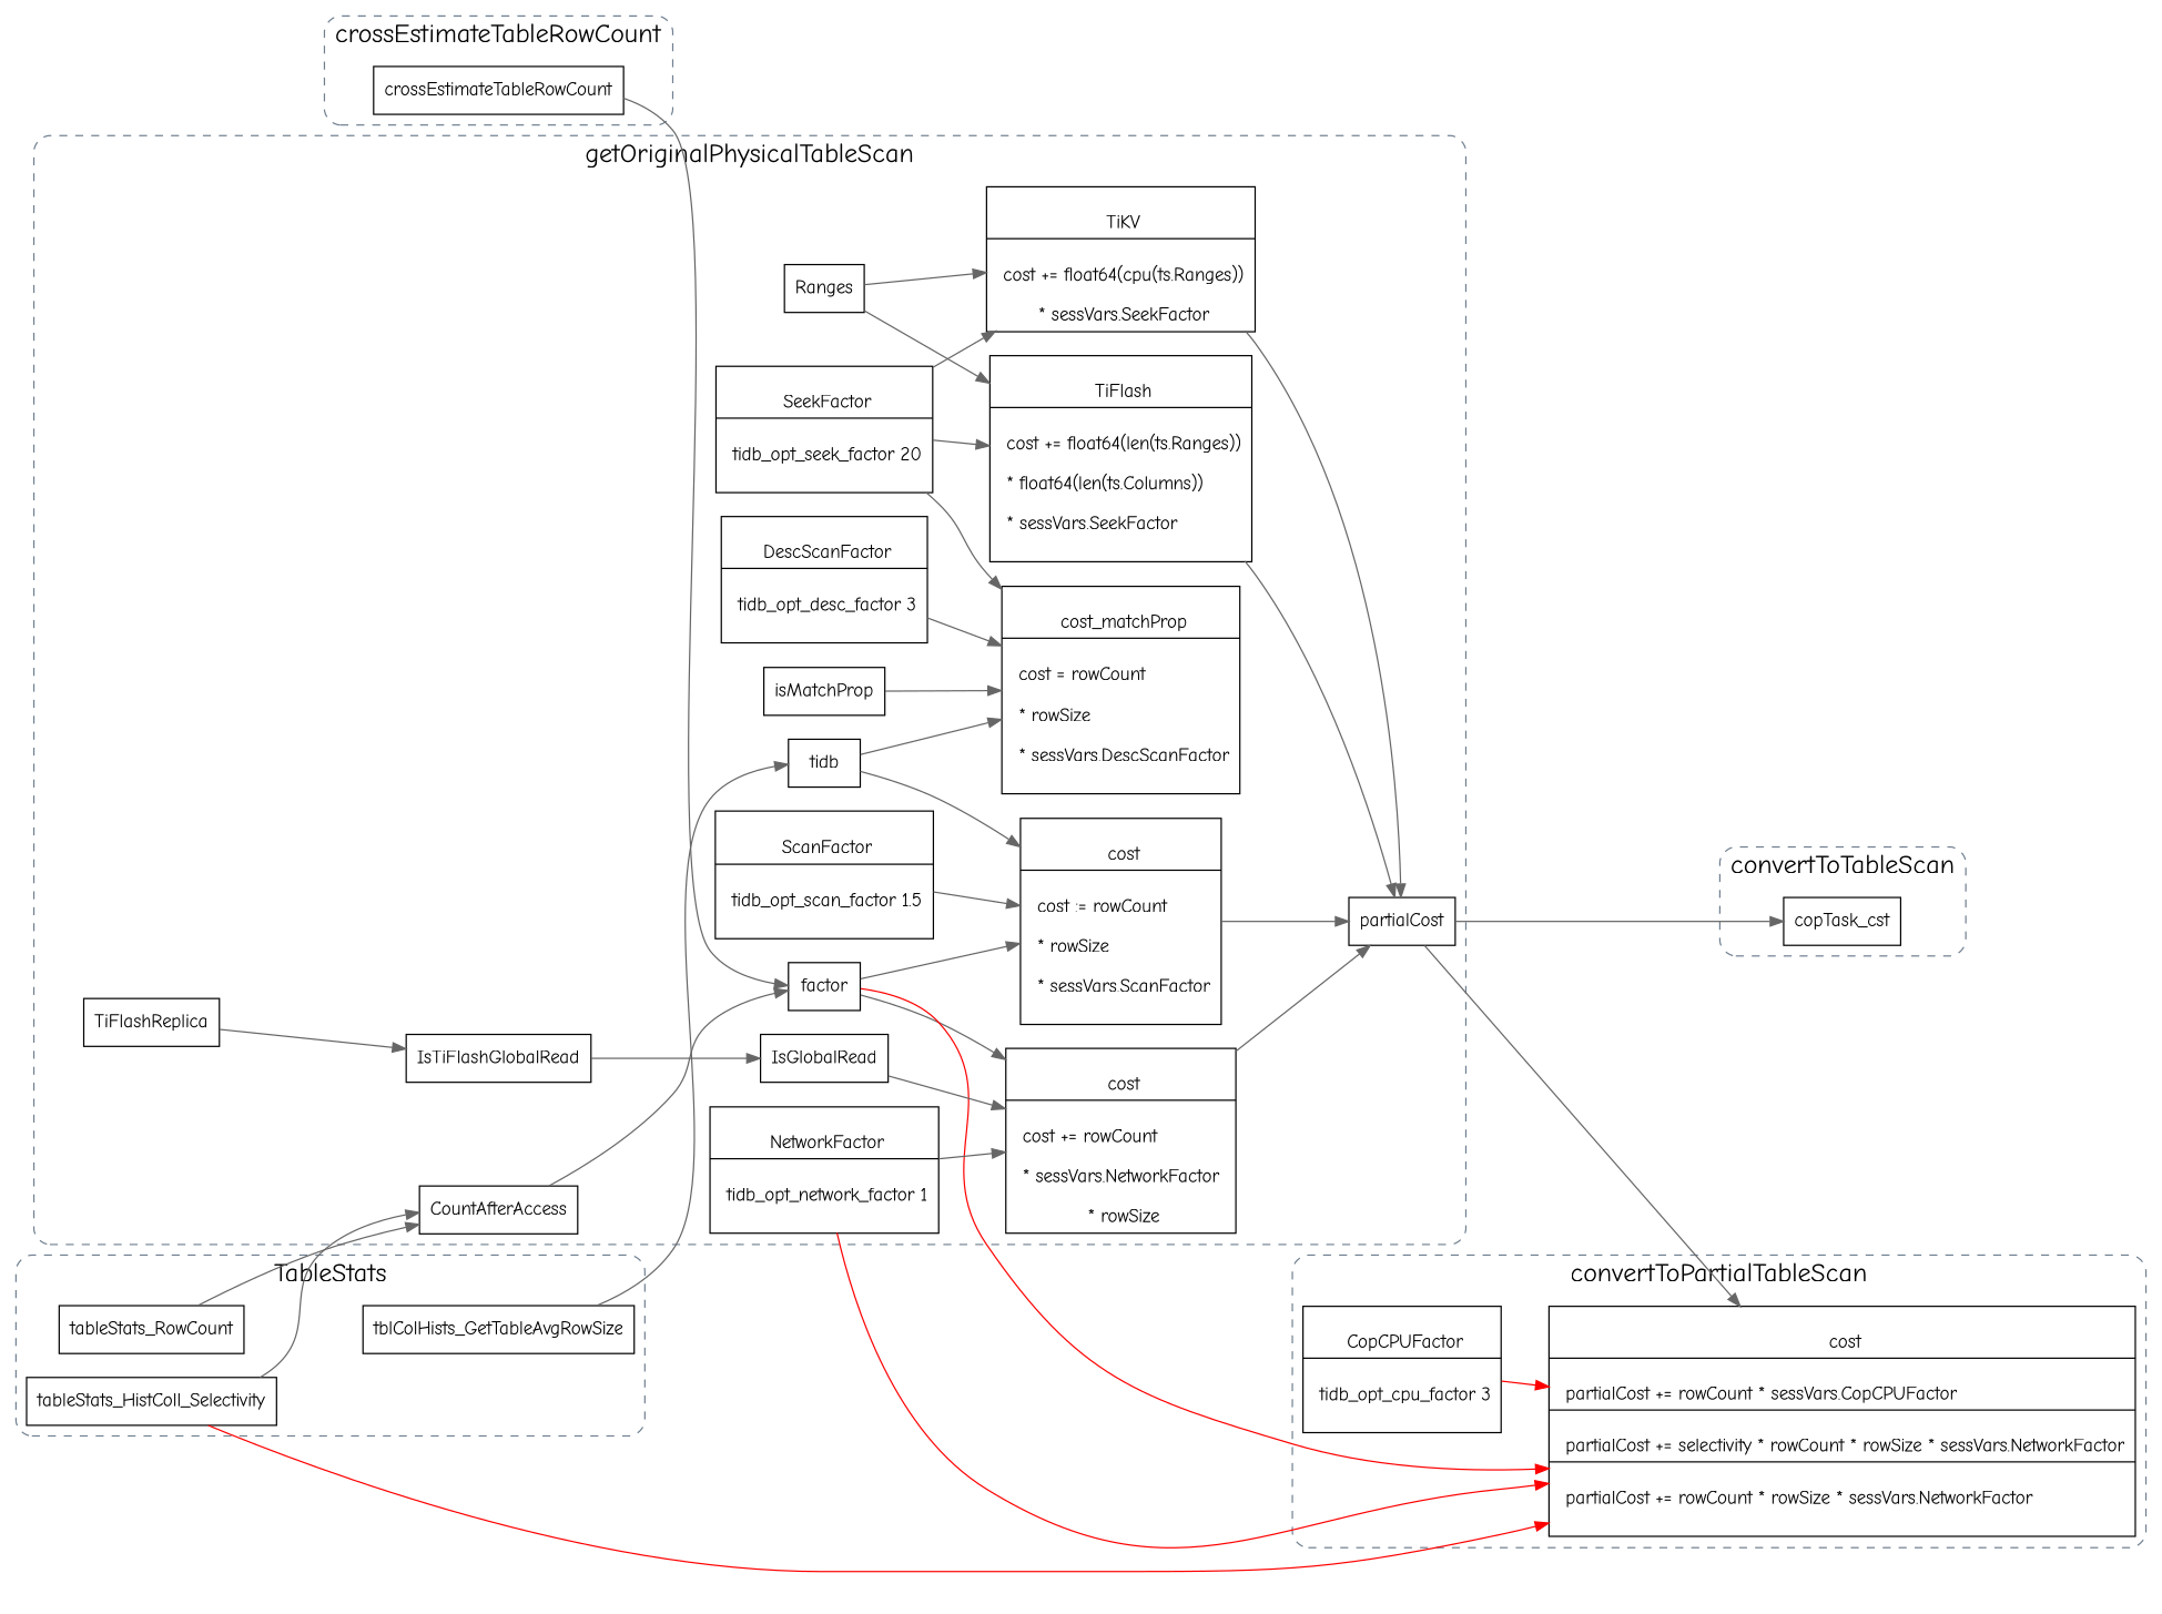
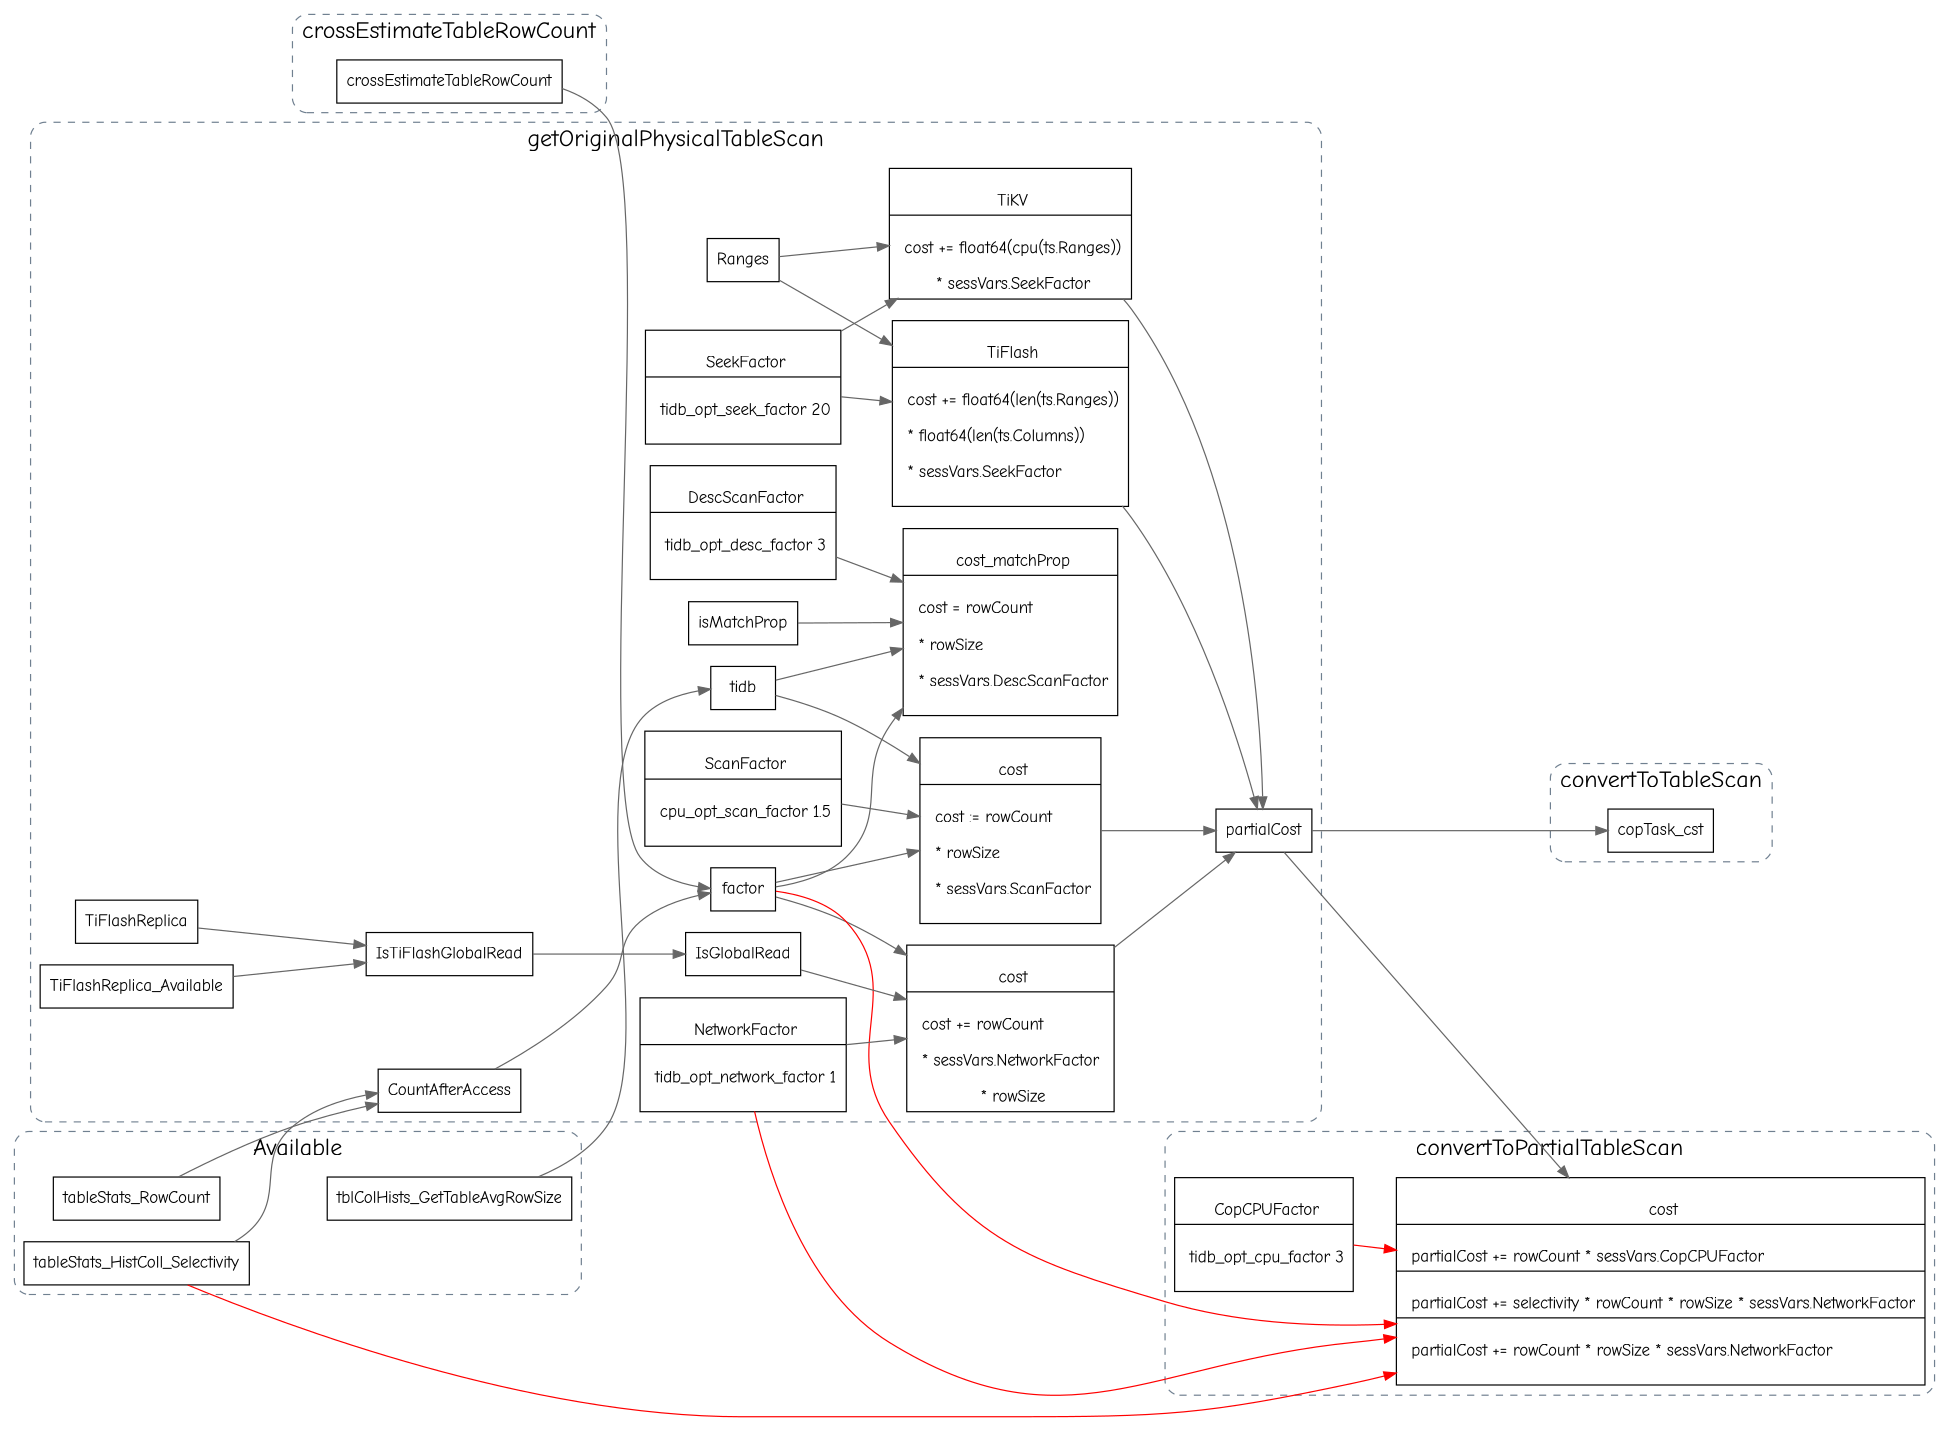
  digraph {
    fontname="Comic Neue"
    newrank=true
    rankdir=LR
    node [fontname="Comic Neue" shape=box]
    edge [color=gray40 fontname="Comic Neue"]
    crossEstimateTableRowCount
    tableStats_RowCount
    tableStats_HistColl_Selectivity
    tblColHists_GetTableAvgRowSize
    n5 [label=factor]
    CountAfterAccess
    n7 [label=tidb]
    n8 [label="{{\n        SeekFactor|\n        tidb_opt_seek_factor 20\l\n      }}" shape=record]
    n9 [label="{{\n        TiKV|\n          cost += float64(cpu(ts.Ranges))\l \n          * sessVars.SeekFactor\n      }}" shape=record]
    n10 [label="{{\n        TiFlash|\n  		cost += float64(len(ts.Ranges))\l \n      * float64(len(ts.Columns)) \l \n      * sessVars.SeekFactor\l\n      }}" shape=record]
    n11 [label="{{\n        NetworkFactor|\n        tidb_opt_network_factor 1\l\n      }}" shape=record]
    n12 [label="{{\n        cost|\n  		cost += rowCount \l \n        * sessVars.NetworkFactor \l \n        * rowSize\n      }}" shape=record]
    n13 [label="{{\n        DescScanFactor|\n        tidb_opt_desc_factor 3\l\n      }}" shape=record]
    n14 [label="{{\n        cost_matchProp|\n  			cost = rowCount\l\n        * rowSize\l \n        * sessVars.DescScanFactor\l\n      }}" shape=record]
-   n15 [label="{{\n        ScanFactor|\n        tidb_opt_scan_factor 1.5\l\n      }}" shape=record]
+   n15 [label="{{\n        ScanFactor|\n        cpu_opt_scan_factor 1.5\l\n      }}" shape=record]
    n16 [label="{{\n        cost|\n  	    cost := rowCount\l \n        * rowSize\l \n        * sessVars.ScanFactor\l\n      }}" shape=record]
    Ranges
    partialCost
    IsGlobalRead
    TiFlashReplica
    IsTiFlashGlobalRead
+   TiFlashReplica_Available
    isMatchProp
    copTask_cst
    n25 [label="{{\n        cost|\n          partialCost += rowCount * sessVars.CopCPUFactor\l|\n          partialCost += selectivity * rowCount * rowSize * sessVars.NetworkFactor\l|\n          partialCost += rowCount * rowSize * sessVars.NetworkFactor\l\n      }}" shape=record]
    n26 [label="{{\n        CopCPUFactor|\n        tidb_opt_cpu_factor 3\l\n      }}" shape=record]
    subgraph cluster_1 {
      color=slategrey
      fontsize=20
      label=crossEstimateTableRowCount
      style="rounded,dashed"
      crossEstimateTableRowCount
    }
    subgraph cluster_2 {
      color=slategrey
      fontsize=20
-     label=TableStats
+     label=Available
      style="rounded,dashed"
      tableStats_RowCount
      tableStats_HistColl_Selectivity
      tblColHists_GetTableAvgRowSize
    }
    subgraph cluster_3 {
      color=slategrey
      fontsize=20
      label=getOriginalPhysicalTableScan
      style="rounded,dashed"
      n5
      CountAfterAccess
      n7
      n8
      n9
      n10
      n11
      n12
      n13
      n14
      n15
      n16
      Ranges
      partialCost
      IsGlobalRead
      TiFlashReplica
      IsTiFlashGlobalRead
+     TiFlashReplica_Available
      isMatchProp
    }
    subgraph cluster_4 {
      color=slategrey
      fontsize=20
      label=convertToTableScan
      style="rounded,dashed"
      copTask_cst
    }
    subgraph cluster_5 {
      color=slategrey
      fontsize=20
      label=convertToPartialTableScan
      style="rounded,dashed"
      n25
      n26
    }
    crossEstimateTableRowCount -> n5
    tableStats_RowCount -> CountAfterAccess
    tableStats_HistColl_Selectivity -> CountAfterAccess
    tableStats_HistColl_Selectivity -> n25 [color=red]
    tblColHists_GetTableAvgRowSize -> n7
    n5 -> n12
-   n8 -> n14
+   n5 -> n14
    n5 -> n16
    n5 -> n25 [color=red]
    CountAfterAccess -> n5
    n7 -> n14
    n7 -> n16
    n8 -> n9
    n8 -> n10
    n9 -> partialCost
    n10 -> partialCost
    n11 -> n12
    n11 -> n25 [color=red]
    n12 -> partialCost
    n13 -> n14
    n15 -> n16
    n16 -> partialCost
    Ranges -> n9
    Ranges -> n10
    partialCost -> copTask_cst
    partialCost -> n25
    IsGlobalRead -> n12
    TiFlashReplica -> IsTiFlashGlobalRead
    IsTiFlashGlobalRead -> IsGlobalRead
+   TiFlashReplica_Available -> IsTiFlashGlobalRead
    isMatchProp -> n14
    n26 -> n25 [color=red]
  }
